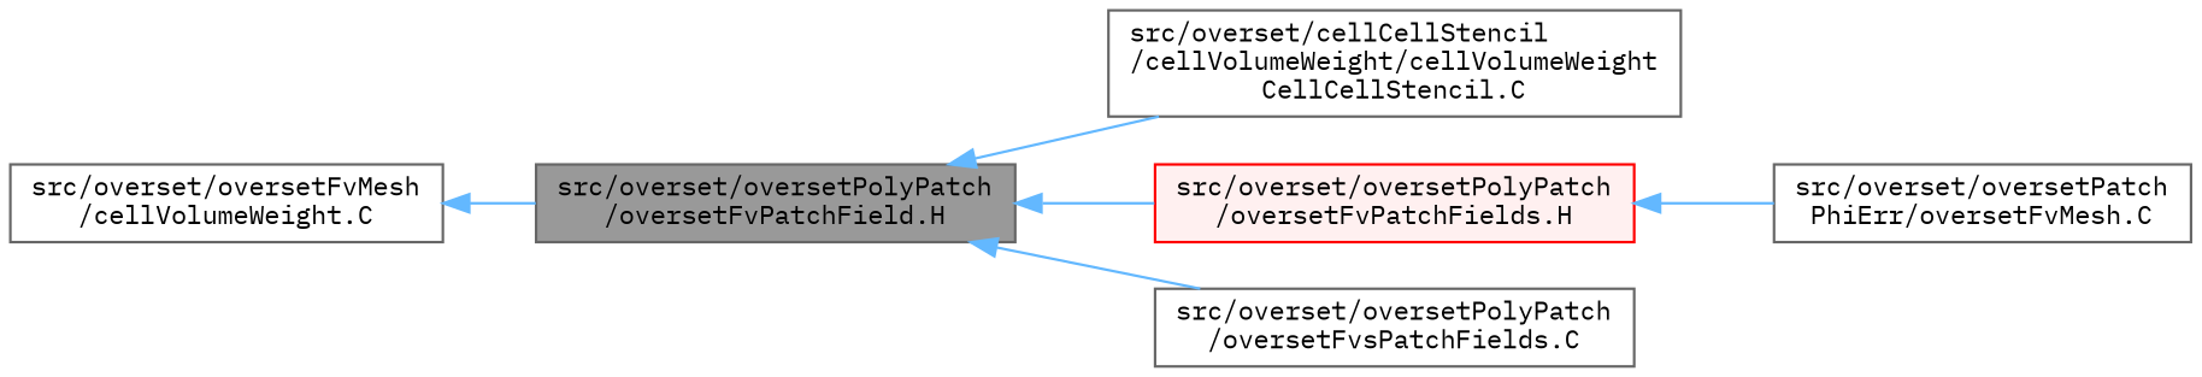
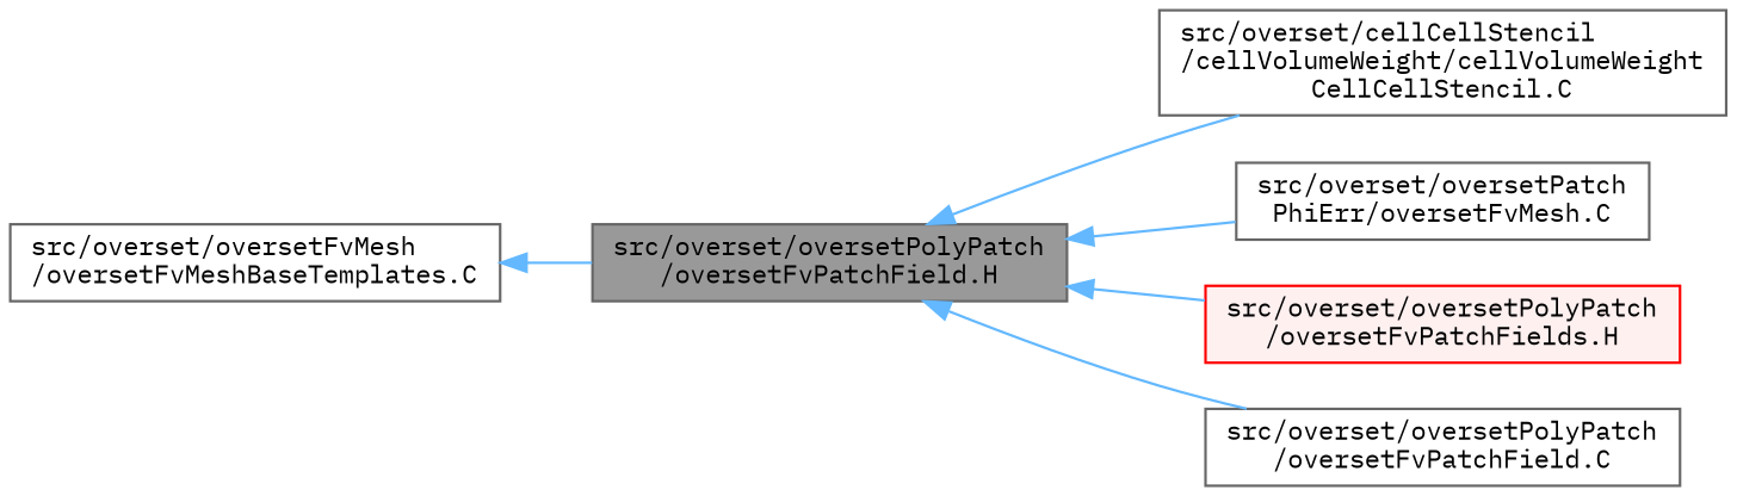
  digraph {
    fontname="IBM Plex Mono"
    rankdir=LR
    node [color=grey40 fillcolor=white fontname="IBM Plex Mono" fontsize=10 shape=box style=filled]
    edge [color=steelblue1 dir=back fontname="IBM Plex Mono" fontsize=10 labelfontname=Helvetica labelfontsize=10 style=solid]
    n1 [color=gray40 fillcolor=grey60 fontcolor=black height=0.2 label="src/overset/oversetPolyPatch\l/oversetFvPatchField.H" width=0.4]
    n2 [height=0.2 label="src/overset/cellCellStencil\l/cellVolumeWeight/cellVolumeWeight\lCellCellStencil.C" width=0.4]
    n3 [height=0.2 label="src/overset/oversetPatch\lPhiErr/oversetFvMesh.C" width=0.4]
    n4 [color=red fillcolor="#FFF0F0" height=0.2 label="src/overset/oversetPolyPatch\l/oversetFvPatchFields.H" width=0.4]
-   n5 [height=0.2 label="src/overset/oversetPolyPatch\l/oversetFvsPatchFields.C" width=0.4]
-   n6 [height=0.2 label="src/overset/oversetFvMesh\l/cellVolumeWeight.C" width=0.4]
+   n5 [height=0.2 label="src/overset/oversetPolyPatch\l/oversetFvPatchField.C" width=0.4]
+   n6 [height=0.2 label="src/overset/oversetFvMesh\l/oversetFvMeshBaseTemplates.C" width=0.4]
    n1 -> n2
-   n4 -> n3
+   n1 -> n3
    n1 -> n4
    n1 -> n5
    n6 -> n1
  }
